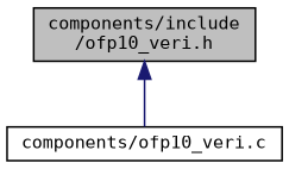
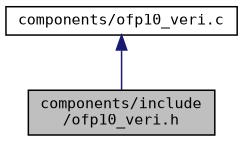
  digraph {
    fontname="DejaVu Sans Mono"
    node [color=black fontname="DejaVu Sans Mono" fontsize=10 shape=record style=filled]
    n1 [fillcolor=grey75 fontcolor=black height=0.2 label="components/include\l/ofp10_veri.h" width=0.4]
    n2 [fillcolor=white height=0.2 label="components/ofp10_veri.c" width=0.4]
-   n1 -> n2 [color=midnightblue dir=back fontname="DejaVu Sans Mono" fontsize=10 labelfontname=Helvetica labelfontsize=10 style=solid]
+   n2 -> n1 [color=midnightblue dir=back fontname="DejaVu Sans Mono" fontsize=10 labelfontname=Helvetica labelfontsize=10 style=solid]
  }
